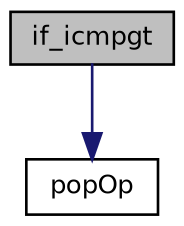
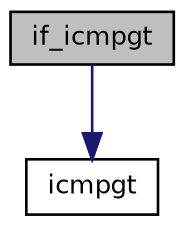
  digraph {
    rankdir=TB
    node [color=black fontname=Helvetica fontsize=10 shape=record style=filled]
    n1 [fillcolor=grey75 fontcolor=black height=0.2 label=if_icmpgt width=0.4]
-   n2 [fillcolor=white height=0.2 label=popOp width=0.4]
+   n2 [fillcolor=white height=0.2 label=icmpgt width=0.4]
    n1 -> n2 [color=midnightblue fontname=Helvetica fontsize=10 labelfontname=Helvetica labelfontsize=10 style=solid]
  }
